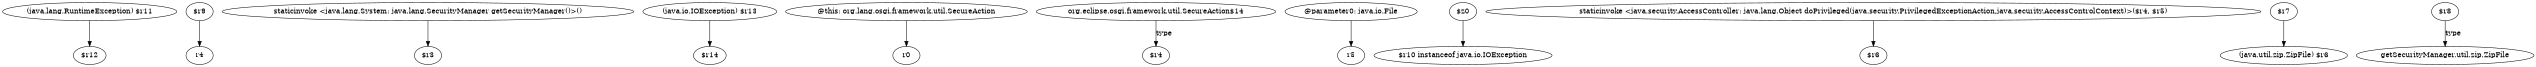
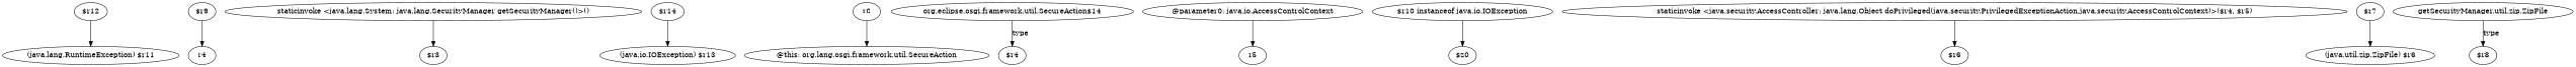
  digraph {
    n1 [label="(java.lang.RuntimeException) $r11"]
    n2 [label="$r12"]
    n3 [label=r4]
    n4 [label="$r9"]
    n5 [label="staticinvoke <java.lang.System: java.lang.SecurityManager getSecurityManager()>()"]
    n6 [label="$r3"]
    n7 [label="(java.io.IOException) $r13"]
    n8 [label="$r14"]
    n9 [label="@this: org.lang.osgi.framework.util.SecureAction"]
    n10 [label=r0]
    n11 [label="org.eclipse.osgi.framework.util.SecureAction$14"]
    n12 [label="$r4"]
-   n13 [label="@parameter0: java.io.File"]
+   n13 [label="@parameter0: java.io.AccessControlContext"]
    n14 [label=r5]
    n15 [label="$r10 instanceof java.io.IOException"]
    n16 [label="$z0"]
    n17 [label="staticinvoke <java.security.AccessController: java.lang.Object doPrivileged(java.security.PrivilegedExceptionAction,java.security.AccessControlContext)>($r4, $r5)"]
    n18 [label="$r6"]
    n19 [label="(java.util.zip.ZipFile) $r6"]
    n20 [label="$r7"]
    n21 [label="getSecurityManager.util.zip.ZipFile"]
    n22 [label="$r8"]
-   n1 -> n2
+   n2 -> n1
    n4 -> n3
    n5 -> n6
-   n7 -> n8
-   n9 -> n10
+   n8 -> n7
+   n10 -> n9
    n11 -> n12 [label=type]
    n13 -> n14
-   n16 -> n15
+   n15 -> n16
    n17 -> n18
    n20 -> n19
-   n22 -> n21 [label=type]
+   n21 -> n22 [label=type]
  }
